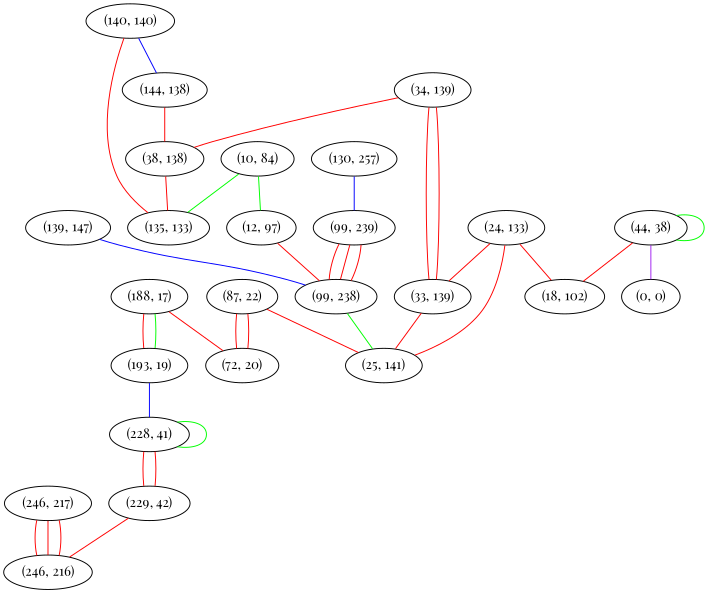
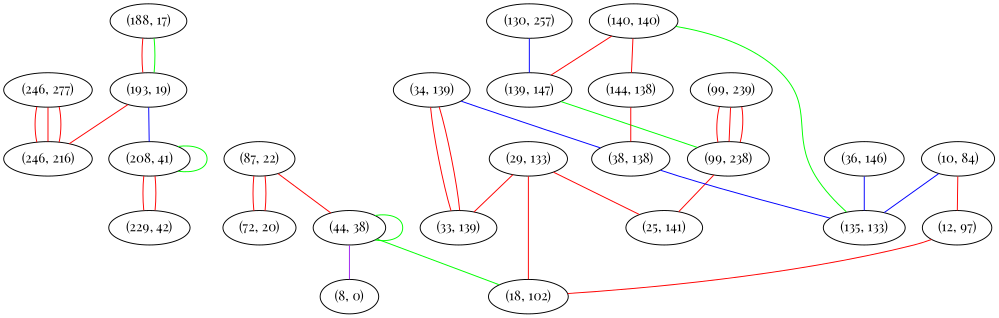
  graph {
    fontname="Playfair Display"
    node [fontname="Playfair Display"]
    edge [color=red fontname="Playfair Display" weight=1]
-   "(246, 217)"
+   "(246, 217)" [label="(246, 277)"]
    "(246, 216)"
    "(188, 17)"
    "(193, 19)"
    "(72, 20)"
-   "(228, 41)"
+   "(228, 41)" [label="(208, 41)"]
    "(140, 140)"
    "(139, 147)"
    "(144, 138)"
    "(135, 133)"
    "(99, 238)"
    "(38, 138)"
    "(34, 139)"
    "(33, 139)"
    "(25, 141)"
    "(130, 257)"
    "(229, 42)"
    n18 [label="(87, 22)"]
    "(44, 38)"
    "(18, 102)"
-   "(0, 0)"
-   "(24, 133)"
+   "(0, 0)" [label="(8, 0)"]
+   "(36, 146)"
+   "(24, 133)" [label="(29, 133)"]
    "(10, 84)"
    "(12, 97)"
    "(99, 239)"
    "(246, 217)" -- "(246, 216)"
    "(246, 217)" -- "(246, 216)"
    "(246, 217)" -- "(246, 216)"
    "(188, 17)" -- "(193, 19)"
    "(188, 17)" -- "(193, 19)" [color=green weight=2]
-   "(188, 17)" -- "(72, 20)"
    "(193, 19)" -- "(228, 41)" [color=blue]
    "(228, 41)" -- "(228, 41)" [color=green weight=2]
    "(228, 41)" -- "(229, 42)"
    "(228, 41)" -- "(229, 42)"
-   "(140, 140)" -- "(144, 138)" [color=blue]
-   "(140, 140)" -- "(135, 133)"
-   "(139, 147)" -- "(99, 238)" [color=blue weight=3]
+   "(140, 140)" -- "(139, 147)"
+   "(140, 140)" -- "(144, 138)"
+   "(140, 140)" -- "(135, 133)" [color=green]
+   "(139, 147)" -- "(99, 238)" [color=green weight=3]
    "(144, 138)" -- "(38, 138)" [weight=3]
-   "(99, 238)" -- "(25, 141)" [color=green]
-   "(38, 138)" -- "(135, 133)" [weight=3]
-   "(34, 139)" -- "(38, 138)"
+   "(99, 238)" -- "(25, 141)"
+   "(38, 138)" -- "(135, 133)" [color=blue weight=3]
+   "(34, 139)" -- "(38, 138)" [color=blue]
    "(34, 139)" -- "(33, 139)"
    "(34, 139)" -- "(33, 139)"
-   "(33, 139)" -- "(25, 141)"
-   "(130, 257)" -- "(99, 239)" [color=blue weight=3]
-   "(229, 42)" -- "(246, 216)"
+   "(130, 257)" -- "(139, 147)" [color=blue weight=3]
+   "(193, 19)" -- "(246, 216)"
    n18 -- "(72, 20)"
    n18 -- "(72, 20)"
-   n18 -- "(25, 141)"
+   n18 -- "(44, 38)"
    "(44, 38)" -- "(44, 38)" [color=green weight=2]
-   "(44, 38)" -- "(18, 102)"
+   "(44, 38)" -- "(18, 102)" [color=green]
    "(44, 38)" -- "(0, 0)" [color=purple weight=4]
+   "(36, 146)" -- "(135, 133)" [color=blue weight=3]
    "(24, 133)" -- "(33, 139)"
    "(24, 133)" -- "(25, 141)"
    "(24, 133)" -- "(18, 102)"
-   "(10, 84)" -- "(135, 133)" [color=green weight=3]
-   "(10, 84)" -- "(12, 97)" [color=green]
-   "(12, 97)" -- "(99, 238)"
+   "(10, 84)" -- "(135, 133)" [color=blue weight=3]
+   "(10, 84)" -- "(12, 97)"
+   "(12, 97)" -- "(18, 102)"
    "(99, 239)" -- "(99, 238)"
    "(99, 239)" -- "(99, 238)"
    "(99, 239)" -- "(99, 238)"
  }
